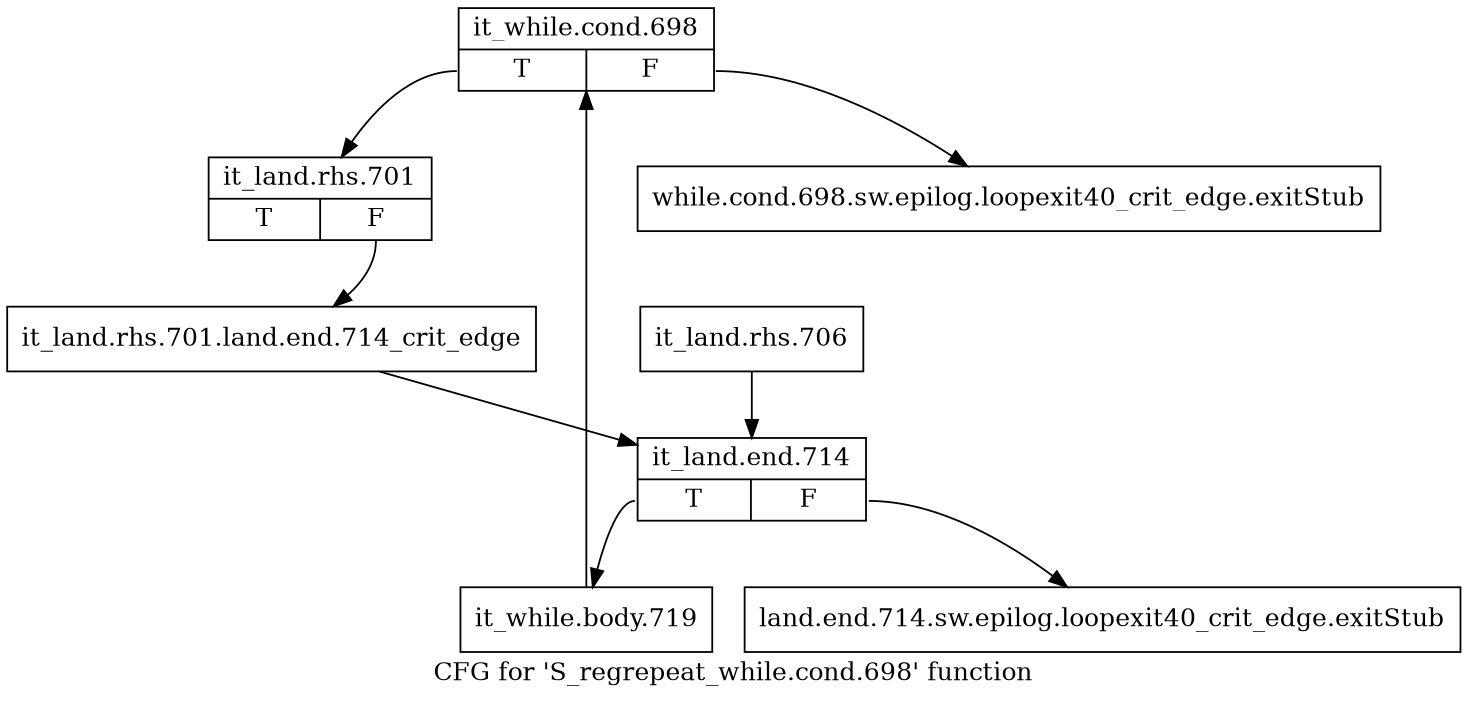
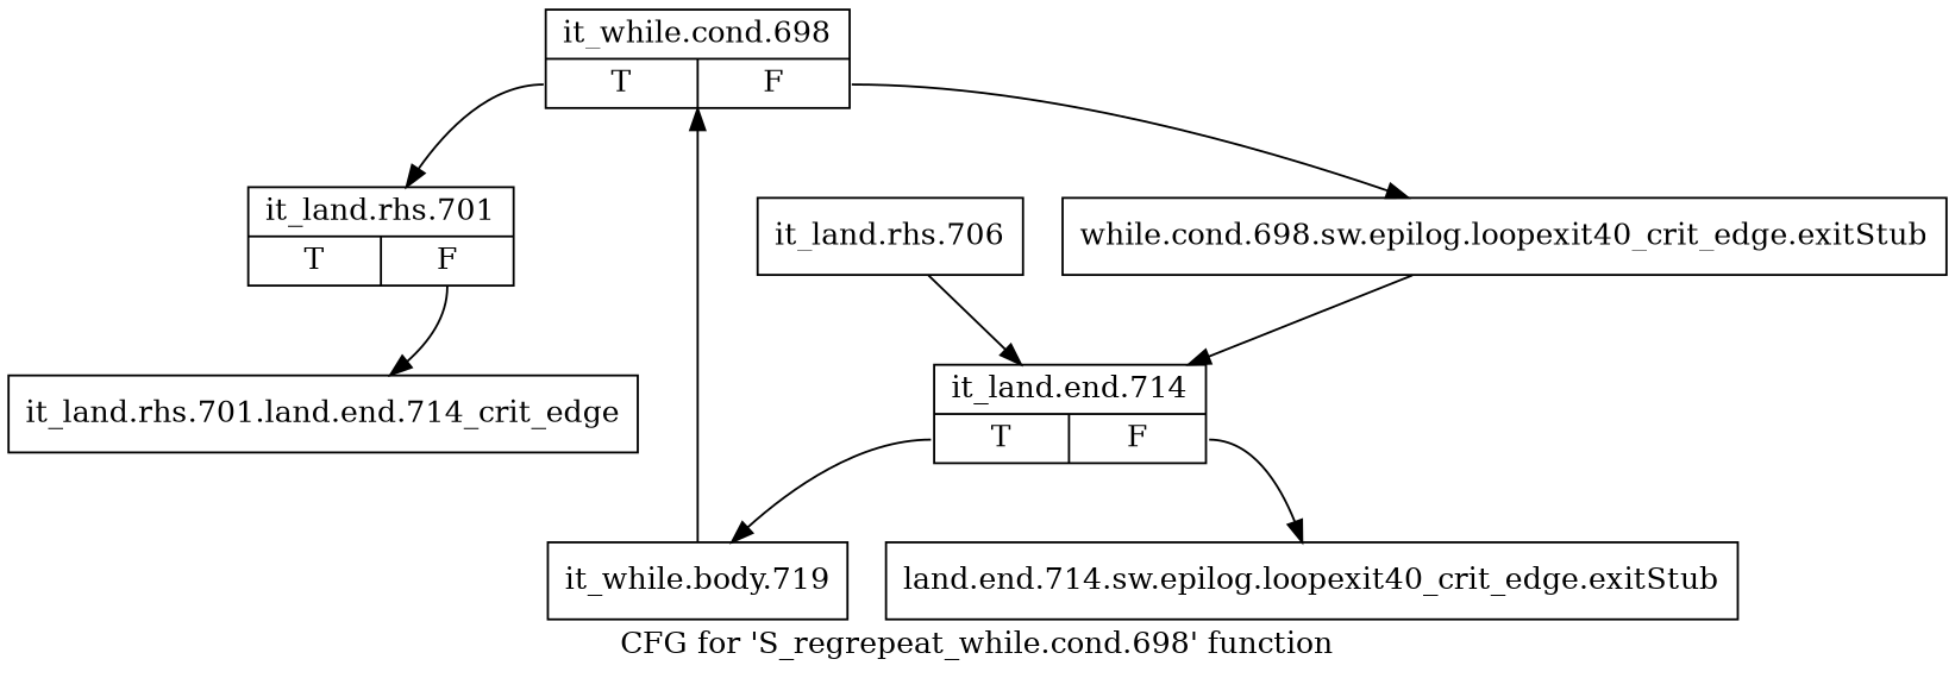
  digraph {
    label="CFG for 'S_regrepeat_while.cond.698' function"
    node [shape=record]
    n1 [label="{it_while.cond.698|{<s0>T|<s1>F}}"]
    n2 [label="{while.cond.698.sw.epilog.loopexit40_crit_edge.exitStub}"]
    n3 [label="{it_land.rhs.701|{<s0>T|<s1>F}}"]
    n4 [label="{it_land.rhs.701.land.end.714_crit_edge}"]
    n5 [label="{land.end.714.sw.epilog.loopexit40_crit_edge.exitStub}"]
    n6 [label="{it_land.rhs.706}"]
    n7 [label="{it_land.end.714|{<s0>T|<s1>F}}"]
    n8 [label="{it_while.body.719}"]
    n1 -> n2 [tailport=s1]
    n1 -> n3 [tailport=s0]
    n3 -> n4 [tailport=s1]
-   n4 -> n7
+   n2 -> n7
    n6 -> n7
    n7 -> n5 [tailport=s1]
    n7 -> n8 [tailport=s0]
    n8 -> n1
  }
